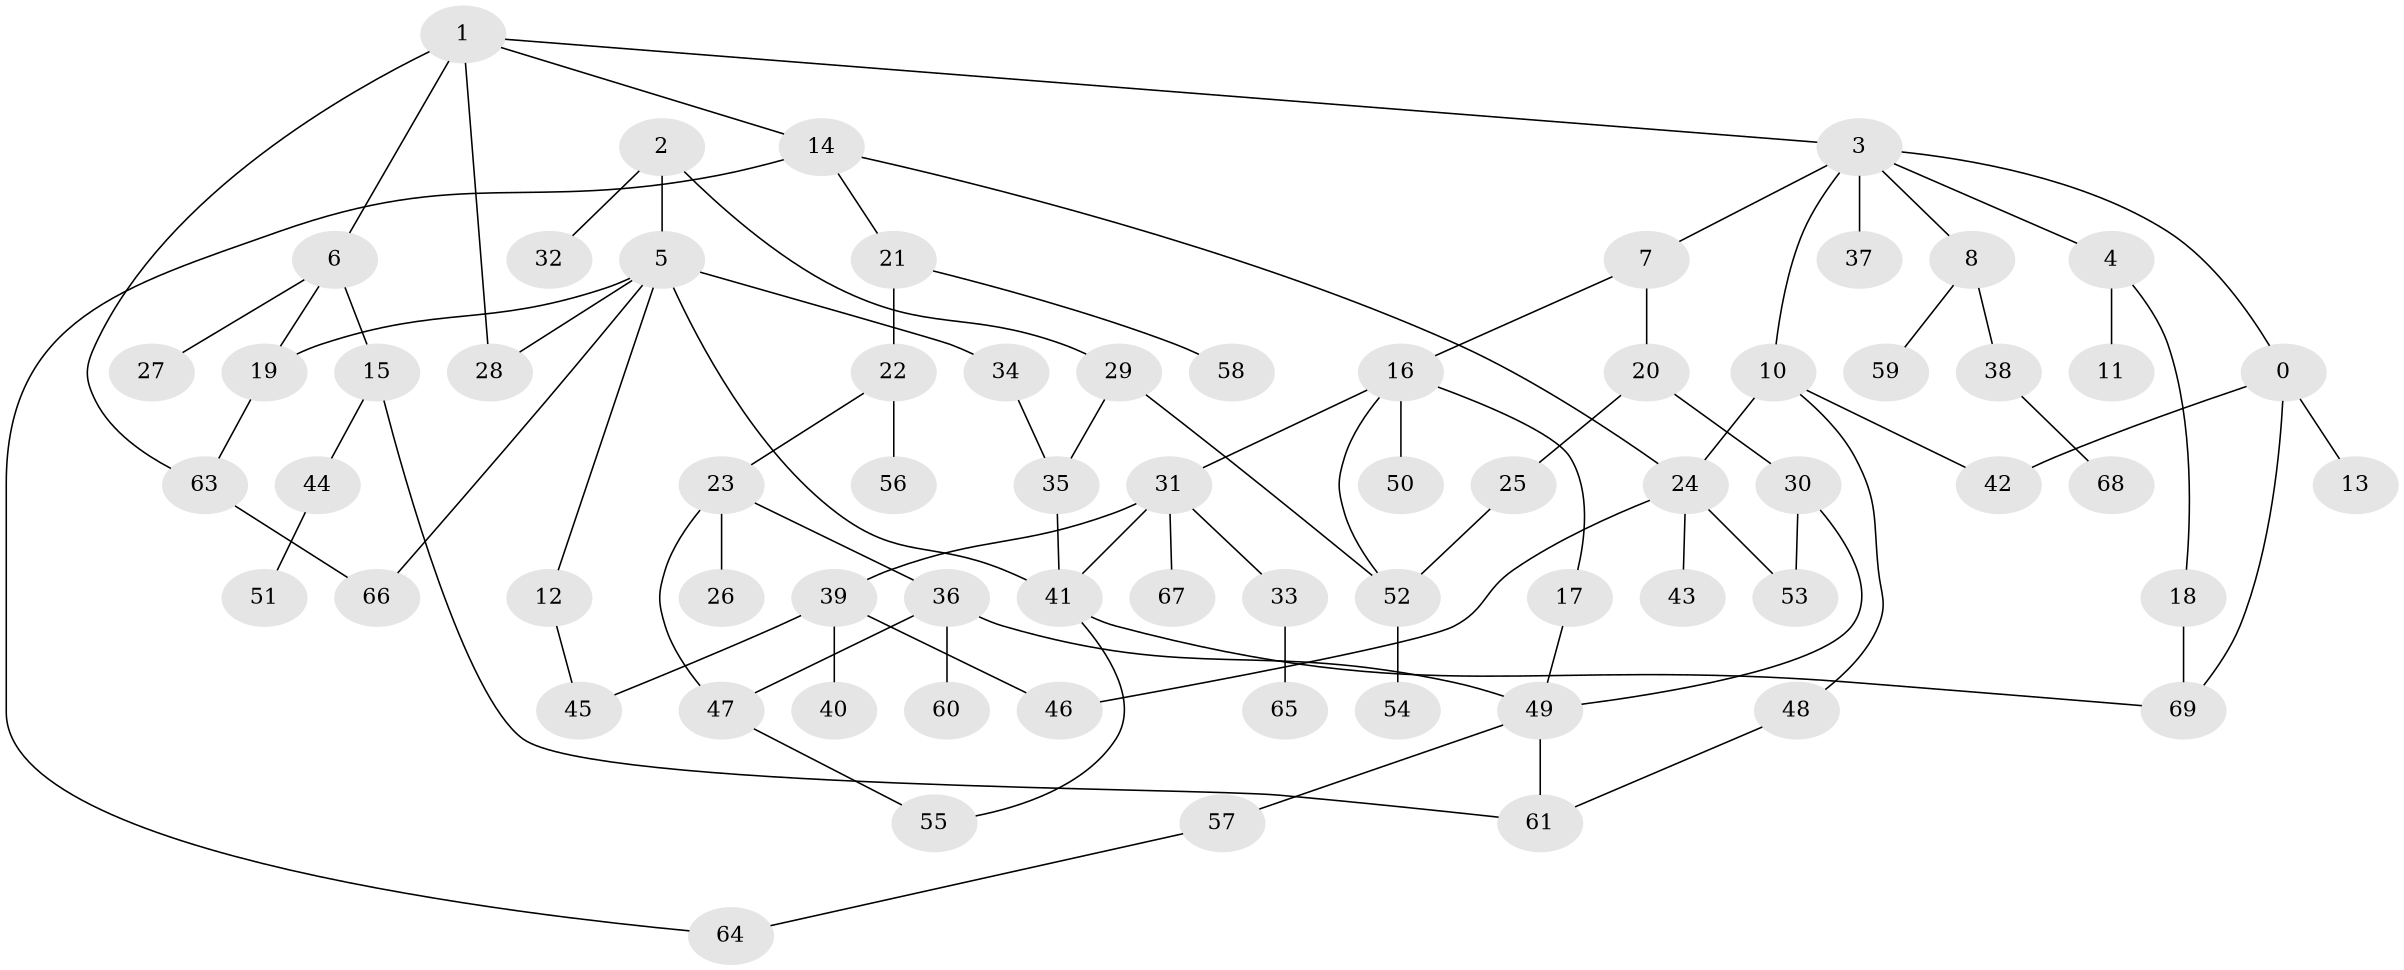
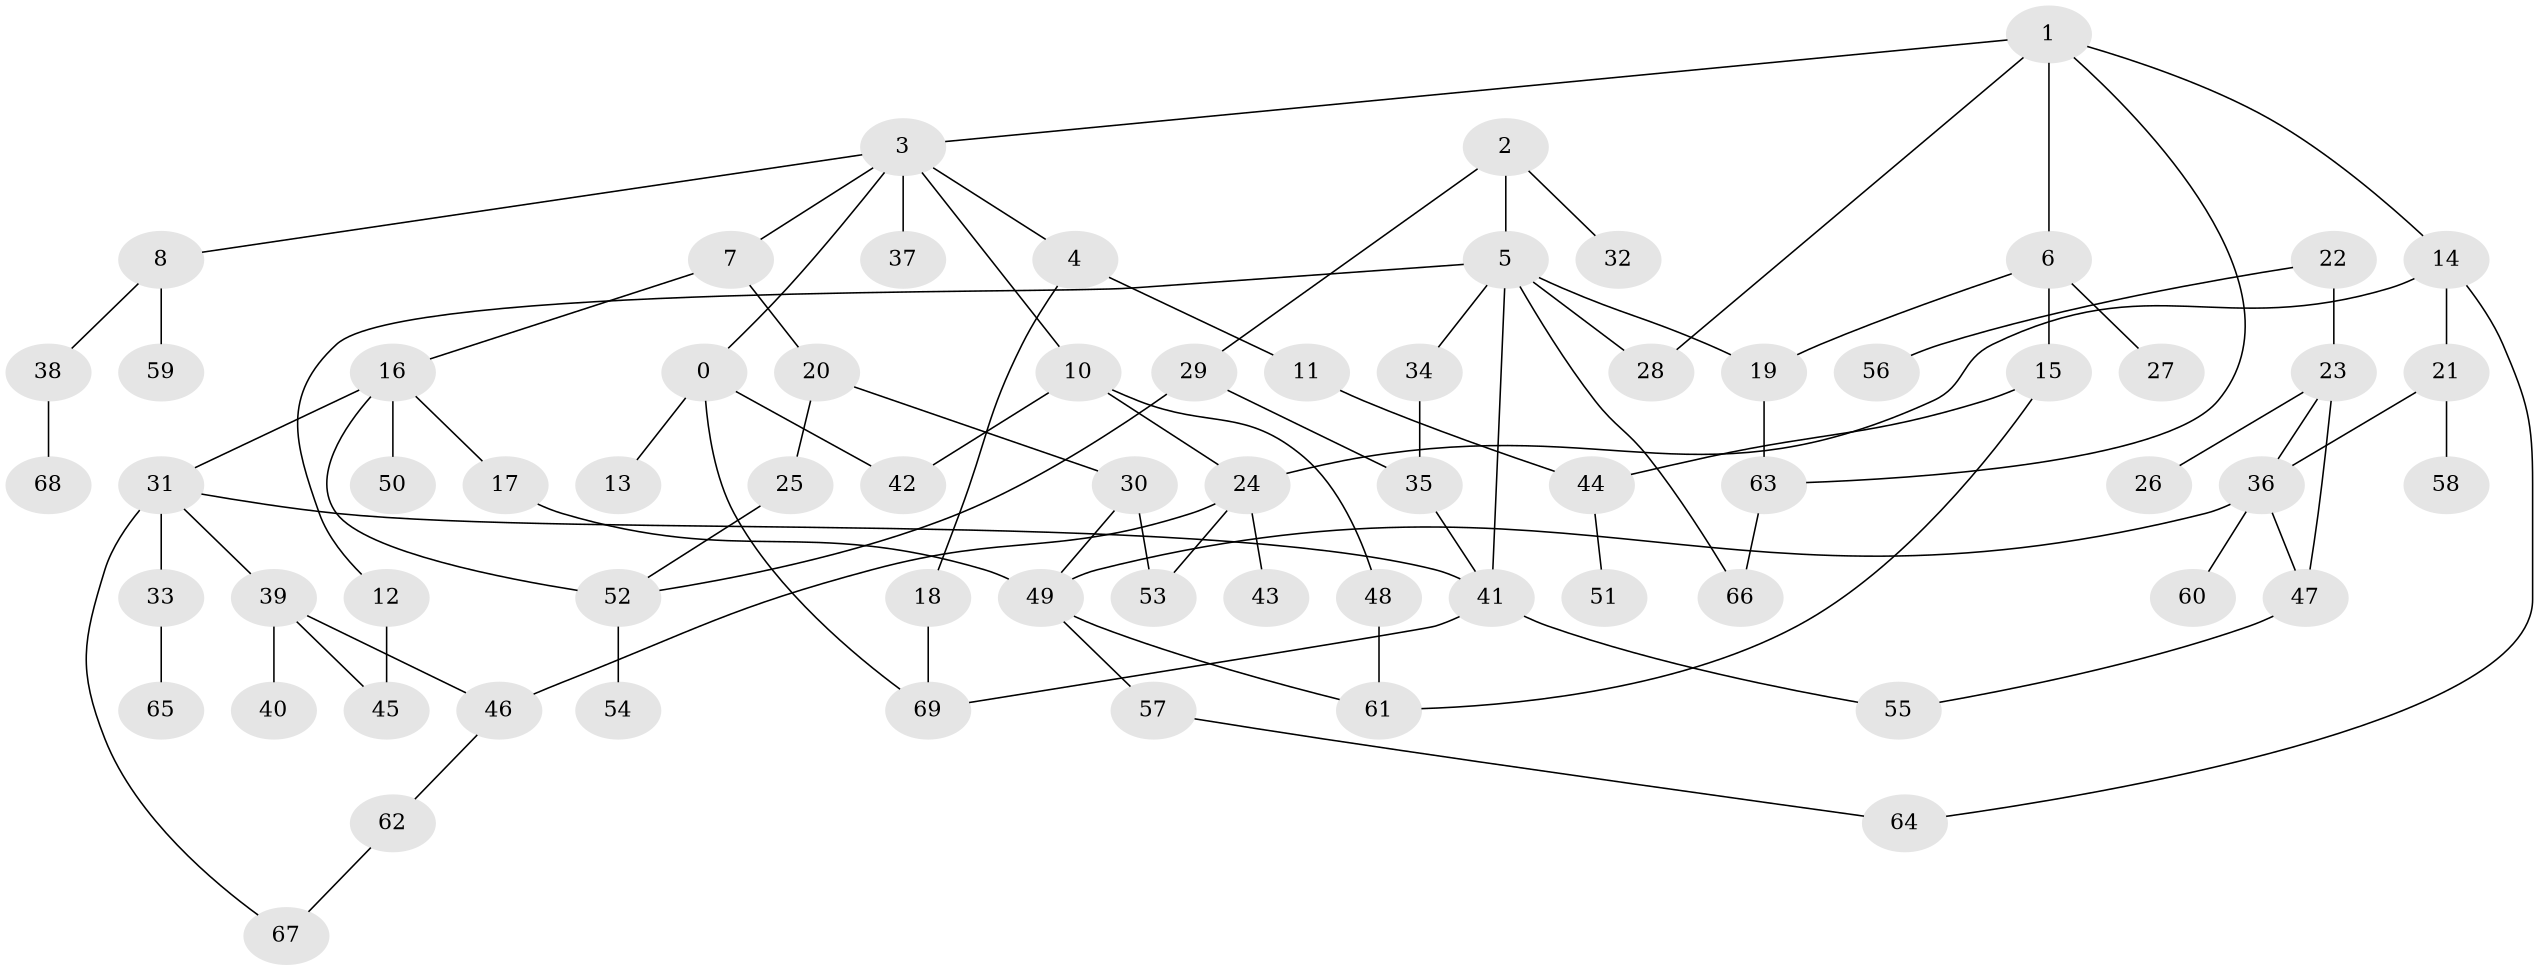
  graph {
    node [color=gray90 style=filled]
    1
    3
    6
    14
    28
    63
    2
    5
    29
    32
    4
    7
    8
    n14 [label=0]
    10
    37
    19
    15
    27
    24
    21
    64
    66
    12
    34
    41
    52
    35
    11
    18
    16
    20
    38
    59
    13
    42
    69
    48
    44
    45
    55
    61
    17
    31
    50
    25
    30
    68
    43
    46
    53
    51
    22
    58
    49
    33
    39
    67
    54
    57
    23
    56
    26
    36
    47
    60
+   62
    65
    40
    1 -- 3
    1 -- 6
    1 -- 14
    1 -- 28
    1 -- 63
    3 -- 4
    3 -- 7
    3 -- 8
    3 -- n14
    3 -- 10
    3 -- 37
    6 -- 19
    6 -- 15
    6 -- 27
    14 -- 24
    14 -- 21
    14 -- 64
    63 -- 66
    2 -- 5
    2 -- 29
    2 -- 32
    5 -- 28
    5 -- 19
    5 -- 66
    5 -- 12
    5 -- 34
    5 -- 41
    29 -- 52
    29 -- 35
    4 -- 11
    4 -- 18
    7 -- 16
    7 -- 20
    8 -- 38
    8 -- 59
    n14 -- 13
    n14 -- 42
    n14 -- 69
    10 -- 24
    10 -- 42
    10 -- 48
    19 -- 63
    15 -- 44
    15 -- 61
    24 -- 43
    24 -- 46
    24 -- 53
-   21 -- 22
+   21 -- 36
    21 -- 58
    12 -- 45
    34 -- 35
    41 -- 69
    41 -- 55
    52 -- 54
    35 -- 41
+   11 -- 44
    18 -- 69
    16 -- 52
    16 -- 17
    16 -- 31
    16 -- 50
    20 -- 25
    20 -- 30
    38 -- 68
    48 -- 61
    44 -- 51
    17 -- 49
    31 -- 41
    31 -- 33
    31 -- 39
    31 -- 67
    25 -- 52
    30 -- 53
    30 -- 49
+   46 -- 62
    22 -- 23
    22 -- 56
    49 -- 61
    49 -- 57
    33 -- 65
    39 -- 45
    39 -- 46
    39 -- 40
    57 -- 64
    23 -- 26
    23 -- 36
    23 -- 47
    36 -- 49
    36 -- 47
    36 -- 60
    47 -- 55
+   62 -- 67
  }
